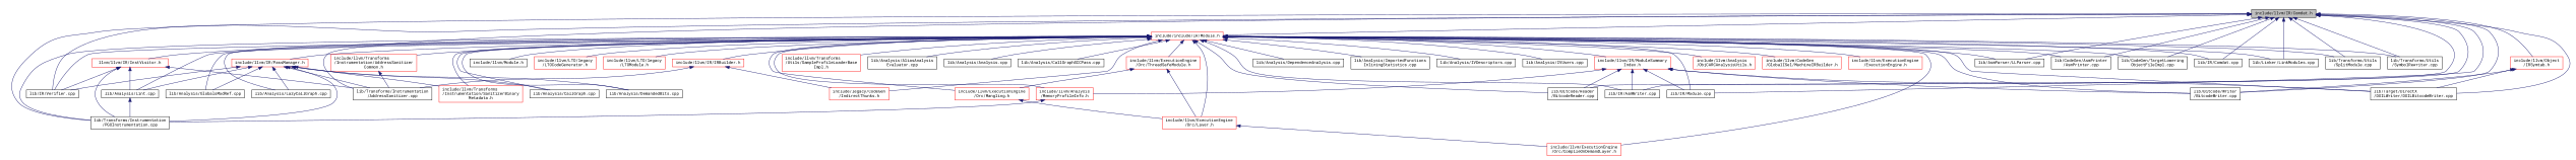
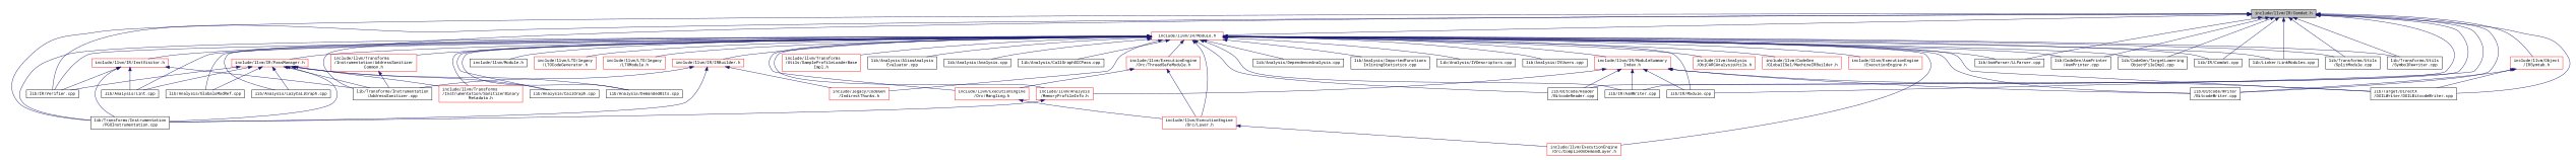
  digraph {
    fontname="Roboto Mono"
    node [color=black fontname="Roboto Mono" fontsize=10 shape=record]
    edge [color=midnightblue dir=back fontname="Roboto Mono" fontsize=10 labelfontname=Helvetica labelfontsize=10 style=solid]
    n1 [fillcolor=grey75 fontcolor=black height=0.2 label="include/llvm/IR/Comdat.h" style=filled width=0.4]
-   n2 [color=red height=0.2 label="include/include/IR/Module.h" width=0.4]
+   n2 [color=red height=0.2 label="include/llvm/IR/Module.h" width=0.4]
    n3 [height=0.2 label="lib/Transforms/Instrumentation\l/PGOInstrumentation.cpp" width=0.4]
    n4 [height=0.2 label="lib/IR/Verifier.cpp" width=0.4]
    n5 [height=0.2 label="lib/Transforms/Instrumentation\l/AddressSanitizer.cpp" width=0.4]
    n6 [height=0.2 label="lib/Bitcode/Reader\l/BitcodeReader.cpp" width=0.4]
    n7 [height=0.2 label="lib/Bitcode/Writer\l/BitcodeWriter.cpp" width=0.4]
    n8 [height=0.2 label="lib/IR/AsmWriter.cpp" width=0.4]
    n9 [height=0.2 label="lib/IR/Module.cpp" width=0.4]
    n10 [height=0.2 label="lib/Target/DirectX\l/DXILWriter/DXILBitcodeWriter.cpp" width=0.4]
    n11 [height=0.2 label="lib/AsmParser/LLParser.cpp" width=0.4]
    n12 [height=0.2 label="lib/CodeGen/AsmPrinter\l/AsmPrinter.cpp" width=0.4]
    n13 [height=0.2 label="lib/CodeGen/TargetLowering\lObjectFileImpl.cpp" width=0.4]
    n14 [height=0.2 label="lib/IR/Comdat.cpp" width=0.4]
    n15 [height=0.2 label="lib/Linker/LinkModules.cpp" width=0.4]
    n16 [height=0.2 label="lib/Transforms/Utils\l/SplitModule.cpp" width=0.4]
    n17 [height=0.2 label="lib/Transforms/Utils\l/SymbolRewriter.cpp" width=0.4]
    n18 [color=red height=0.2 label="include/llvm/Object\l/IRSymtab.h" width=0.4]
    n19 [color=red height=0.2 label="include/llvm/Analysis\l/MemoryProfileInfo.h" width=0.4]
    n20 [color=red height=0.2 label="include/llvm/Analysis\l/ObjCARCAnalysisUtils.h" width=0.4]
    n21 [color=red height=0.2 label="include/llvm/CodeGen\l/GlobalISel/MachineIRBuilder.h" width=0.4]
    n22 [color=red height=0.2 label="include/legacy/CodeGen\l/IndirectThunks.h" width=0.4]
    n23 [color=red height=0.2 label="include/llvm/ExecutionEngine\l/ExecutionEngine.h" width=0.4]
    n24 [color=red height=0.2 label="include/llvm/ExecutionEngine\l/Orc/CompileOnDemandLayer.h" width=0.4]
    n25 [color=red height=0.2 label="include/llvm/ExecutionEngine\l/Orc/Layer.h" width=0.4]
    n26 [color=red height=0.2 label="include/llvm/ExecutionEngine\l/Orc/Mangling.h" width=0.4]
    n27 [color=red height=0.2 label="include/llvm/ExecutionEngine\l/Orc/ThreadSafeModule.h" width=0.4]
-   n28 [color=red height=0.2 label="llvm/llvm/IR/InstVisitor.h" width=0.4]
+   n28 [color=red height=0.2 label="include/llvm/IR/InstVisitor.h" width=0.4]
    n29 [height=0.2 label="lib/Analysis/Lint.cpp" width=0.4]
    n30 [color=red height=0.2 label="include/llvm/IR/IRBuilder.h" width=0.4]
    n31 [color=red height=0.2 label="include/llvm/IR/ModuleSummary\lIndex.h" width=0.4]
    n32 [color=red height=0.2 label="include/llvm/IR/PassManager.h" width=0.4]
    n33 [color=red height=0.2 label="include/llvm/Transforms\l/Instrumentation/SanitizerBinary\lMetadata.h" width=0.4]
    n34 [height=0.2 label="lib/Analysis/CallGraph.cpp" width=0.4]
    n35 [height=0.2 label="lib/Analysis/DemandedBits.cpp" width=0.4]
    n36 [height=0.2 label="lib/Analysis/GlobalsModRef.cpp" width=0.4]
    n37 [height=0.2 label="lib/Analysis/LazyCallGraph.cpp" width=0.4]
    n38 [height=0.2 label="include/llvm/Module.h" width=0.4]
    n39 [color=red height=0.2 label="include/llvm/LTO/legacy\l/LTOCodeGenerator.h" width=0.4]
    n40 [color=red height=0.2 label="include/llvm/LTO/legacy\l/LTOModule.h" width=0.4]
    n41 [color=red height=0.2 label="include/llvm/Transforms\l/Instrumentation/AddressSanitizer\lCommon.h" width=0.4]
    n42 [color=red height=0.2 label="include/llvm/Transforms\l/Utils/SampleProfileLoaderBase\lImpl.h" width=0.4]
    n43 [height=0.2 label="lib/Analysis/AliasAnalysis\lEvaluator.cpp" width=0.4]
    n44 [height=0.2 label="lib/Analysis/Analysis.cpp" width=0.4]
    n45 [height=0.2 label="lib/Analysis/CallGraphSCCPass.cpp" width=0.4]
    n46 [height=0.2 label="lib/Analysis/DependenceAnalysis.cpp" width=0.4]
    n47 [height=0.2 label="lib/Analysis/ImportedFunctions\lInliningStatistics.cpp" width=0.4]
    n48 [height=0.2 label="lib/Analysis/IVDescriptors.cpp" width=0.4]
    n49 [height=0.2 label="lib/Analysis/IVUsers.cpp" width=0.4]
    n1 -> n2
    n1 -> n3
    n1 -> n4
    n1 -> n5
    n1 -> n6
    n1 -> n7
    n1 -> n8
    n1 -> n9
    n1 -> n10
    n1 -> n11
    n1 -> n12
    n1 -> n13
    n1 -> n14
    n1 -> n15
    n1 -> n16
    n1 -> n17
    n1 -> n18
    n2 -> n3
    n2 -> n4
    n2 -> n6
    n2 -> n7
    n2 -> n8
    n2 -> n9
    n2 -> n10
    n2 -> n11
    n2 -> n12
    n2 -> n13
    n2 -> n14
    n2 -> n15
    n2 -> n16
    n2 -> n17
    n2 -> n19
    n2 -> n20
    n2 -> n21
    n2 -> n22
    n2 -> n23
    n2 -> n24
    n2 -> n25
    n2 -> n26
    n2 -> n27
    n2 -> n28
    n2 -> n29
    n2 -> n30
    n2 -> n31
    n2 -> n32
    n2 -> n33
    n2 -> n34
    n2 -> n35
    n2 -> n36
    n2 -> n37
    n2 -> n38
    n2 -> n39
    n2 -> n40
    n2 -> n41
    n2 -> n42
    n2 -> n43
    n2 -> n44
    n2 -> n45
    n2 -> n46
    n2 -> n47
    n2 -> n48
    n2 -> n49
    n18 -> n7
    n18 -> n10
    n19 -> n3
    n25 -> n24
    n26 -> n25
    n27 -> n25
    n27 -> n26
    n28 -> n3
    n28 -> n4
    n28 -> n5
    n28 -> n29
-   n29 -> n3
+   n30 -> n3
    n30 -> n5
    n30 -> n22
    n31 -> n6
    n31 -> n7
    n31 -> n8
    n31 -> n9
    n31 -> n10
    n31 -> n19
    n32 -> n3
    n32 -> n4
    n32 -> n5
    n32 -> n29
    n32 -> n33
    n32 -> n34
    n32 -> n35
    n32 -> n36
    n32 -> n37
    n41 -> n5
  }
